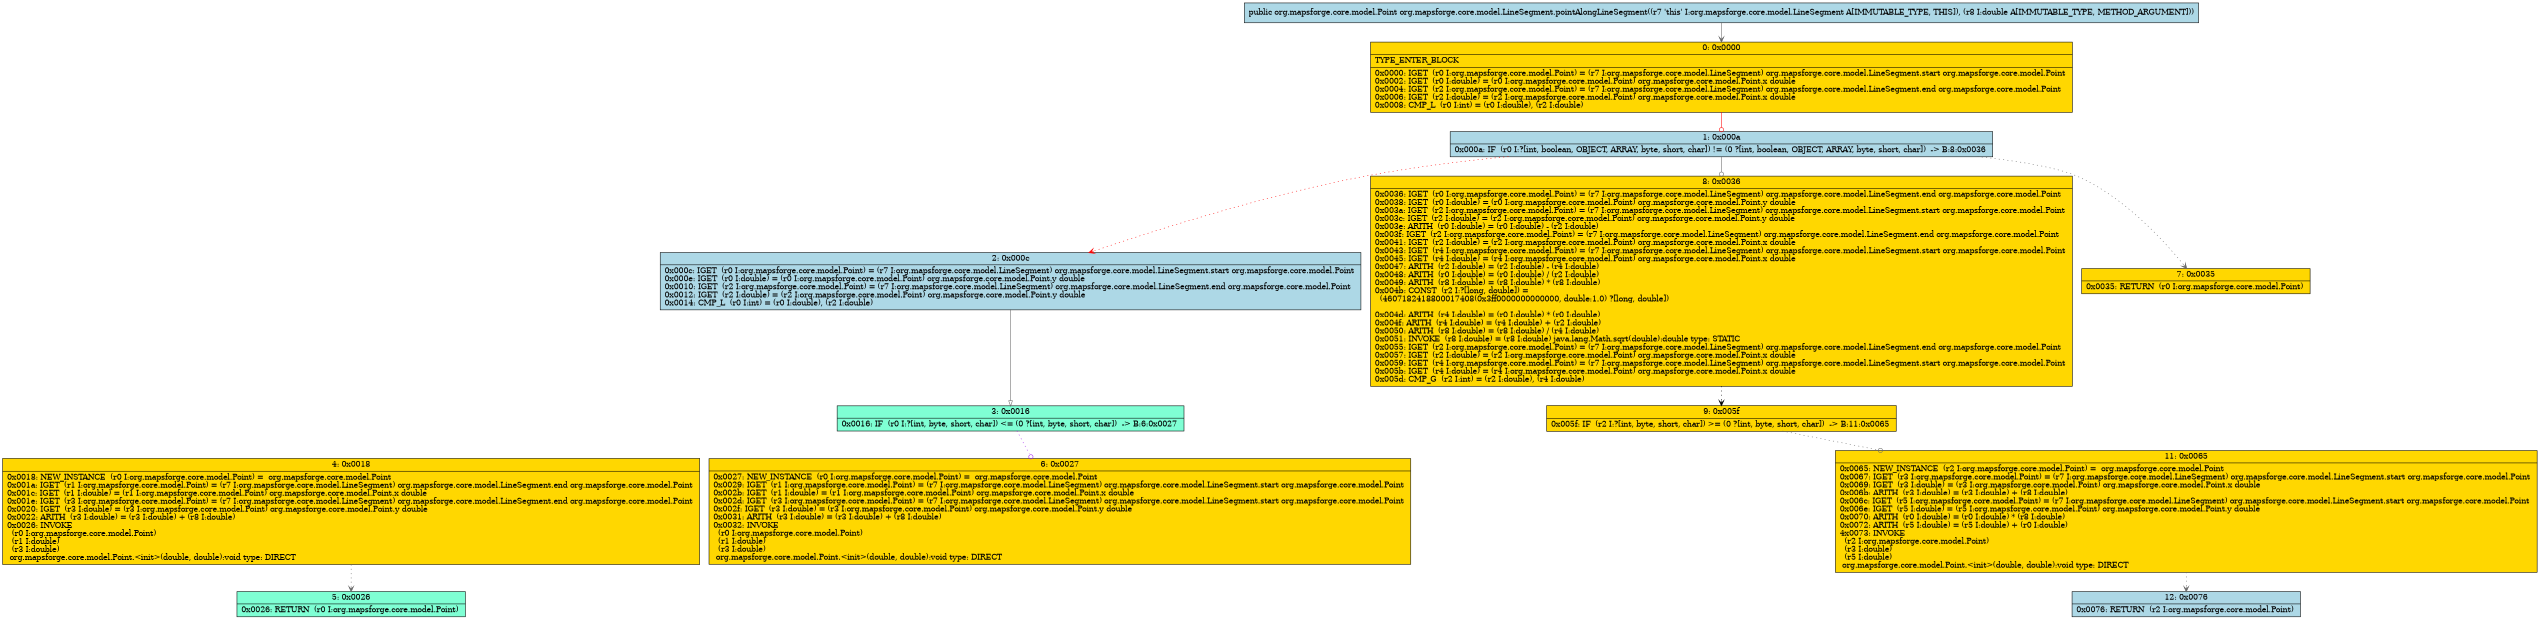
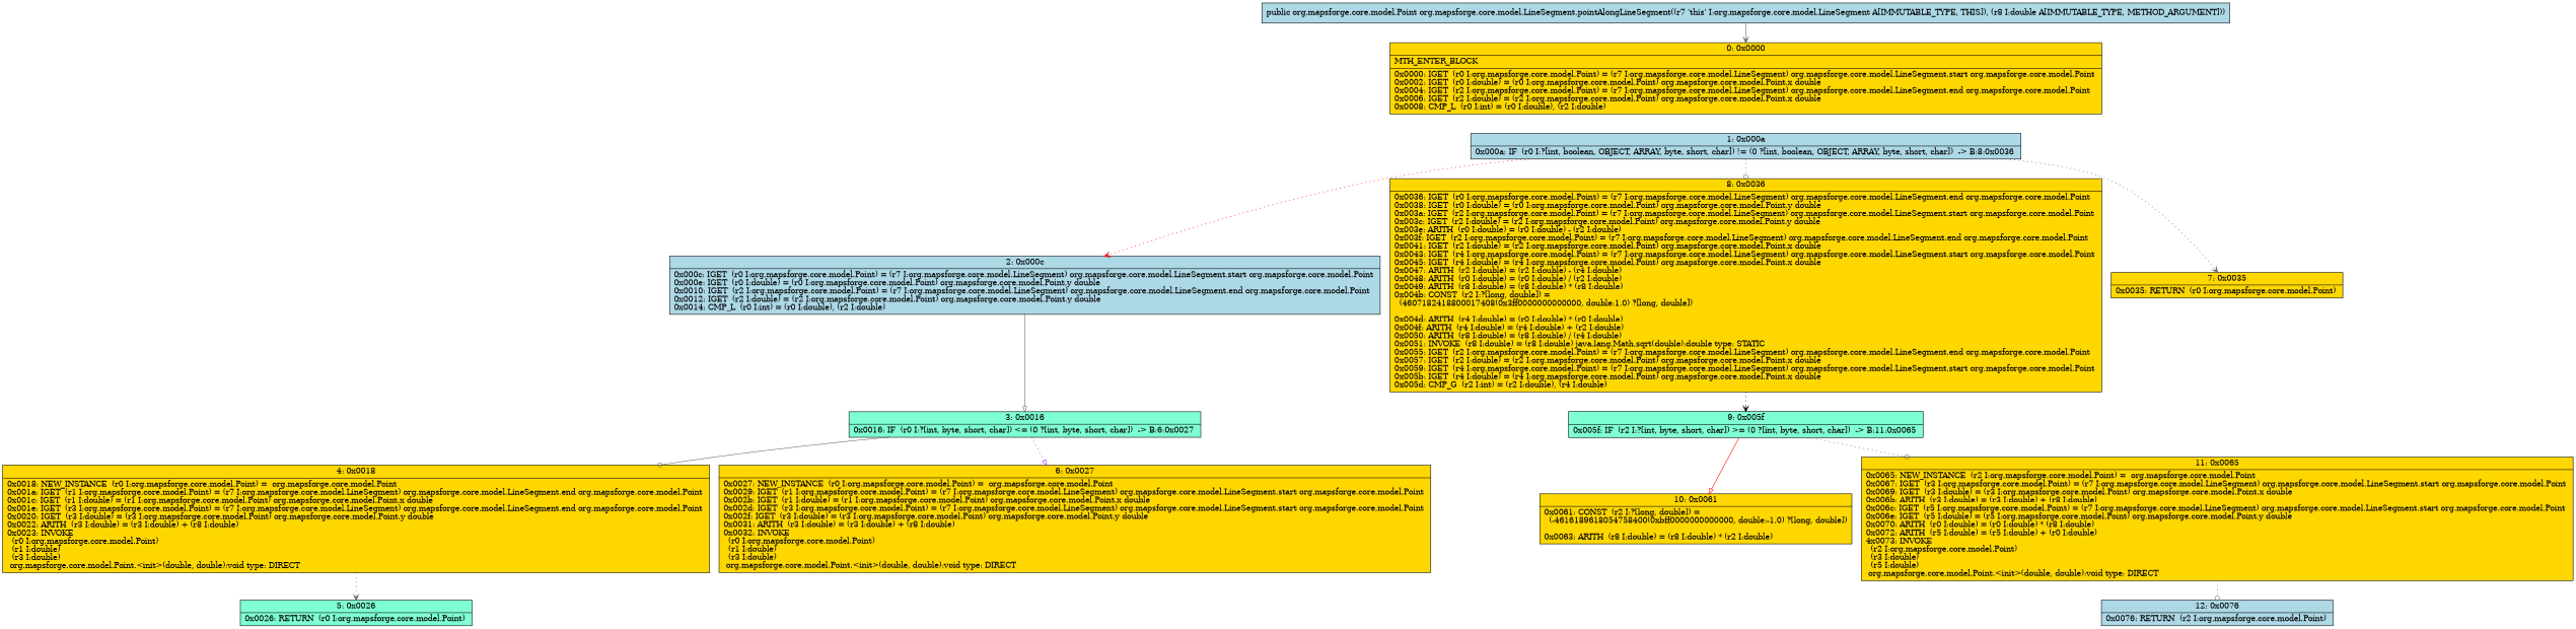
  digraph {
    node [fillcolor=gold shape=record style=filled]
    edge [arrowhead=odot color=gray40 style=dotted]
-   n1 [label="{0\:\ 0x0000|TYPE_ENTER_BLOCK\l|0x0000: IGET  (r0 I:org.mapsforge.core.model.Point) = (r7 I:org.mapsforge.core.model.LineSegment) org.mapsforge.core.model.LineSegment.start org.mapsforge.core.model.Point \l0x0002: IGET  (r0 I:double) = (r0 I:org.mapsforge.core.model.Point) org.mapsforge.core.model.Point.x double \l0x0004: IGET  (r2 I:org.mapsforge.core.model.Point) = (r7 I:org.mapsforge.core.model.LineSegment) org.mapsforge.core.model.LineSegment.end org.mapsforge.core.model.Point \l0x0006: IGET  (r2 I:double) = (r2 I:org.mapsforge.core.model.Point) org.mapsforge.core.model.Point.x double \l0x0008: CMP_L  (r0 I:int) = (r0 I:double), (r2 I:double) \l}"]
+   n1 [label="{0\:\ 0x0000|MTH_ENTER_BLOCK\l|0x0000: IGET  (r0 I:org.mapsforge.core.model.Point) = (r7 I:org.mapsforge.core.model.LineSegment) org.mapsforge.core.model.LineSegment.start org.mapsforge.core.model.Point \l0x0002: IGET  (r0 I:double) = (r0 I:org.mapsforge.core.model.Point) org.mapsforge.core.model.Point.x double \l0x0004: IGET  (r2 I:org.mapsforge.core.model.Point) = (r7 I:org.mapsforge.core.model.LineSegment) org.mapsforge.core.model.LineSegment.end org.mapsforge.core.model.Point \l0x0006: IGET  (r2 I:double) = (r2 I:org.mapsforge.core.model.Point) org.mapsforge.core.model.Point.x double \l0x0008: CMP_L  (r0 I:int) = (r0 I:double), (r2 I:double) \l}"]
    n2 [fillcolor=lightblue label="{1\:\ 0x000a|0x000a: IF  (r0 I:?[int, boolean, OBJECT, ARRAY, byte, short, char]) != (0 ?[int, boolean, OBJECT, ARRAY, byte, short, char])  \-\> B:8:0x0036 \l}"]
    n3 [fillcolor=lightblue label="{2\:\ 0x000c|0x000c: IGET  (r0 I:org.mapsforge.core.model.Point) = (r7 I:org.mapsforge.core.model.LineSegment) org.mapsforge.core.model.LineSegment.start org.mapsforge.core.model.Point \l0x000e: IGET  (r0 I:double) = (r0 I:org.mapsforge.core.model.Point) org.mapsforge.core.model.Point.y double \l0x0010: IGET  (r2 I:org.mapsforge.core.model.Point) = (r7 I:org.mapsforge.core.model.LineSegment) org.mapsforge.core.model.LineSegment.end org.mapsforge.core.model.Point \l0x0012: IGET  (r2 I:double) = (r2 I:org.mapsforge.core.model.Point) org.mapsforge.core.model.Point.y double \l0x0014: CMP_L  (r0 I:int) = (r0 I:double), (r2 I:double) \l}"]
    n4 [label="{8\:\ 0x0036|0x0036: IGET  (r0 I:org.mapsforge.core.model.Point) = (r7 I:org.mapsforge.core.model.LineSegment) org.mapsforge.core.model.LineSegment.end org.mapsforge.core.model.Point \l0x0038: IGET  (r0 I:double) = (r0 I:org.mapsforge.core.model.Point) org.mapsforge.core.model.Point.y double \l0x003a: IGET  (r2 I:org.mapsforge.core.model.Point) = (r7 I:org.mapsforge.core.model.LineSegment) org.mapsforge.core.model.LineSegment.start org.mapsforge.core.model.Point \l0x003c: IGET  (r2 I:double) = (r2 I:org.mapsforge.core.model.Point) org.mapsforge.core.model.Point.y double \l0x003e: ARITH  (r0 I:double) = (r0 I:double) \- (r2 I:double) \l0x003f: IGET  (r2 I:org.mapsforge.core.model.Point) = (r7 I:org.mapsforge.core.model.LineSegment) org.mapsforge.core.model.LineSegment.end org.mapsforge.core.model.Point \l0x0041: IGET  (r2 I:double) = (r2 I:org.mapsforge.core.model.Point) org.mapsforge.core.model.Point.x double \l0x0043: IGET  (r4 I:org.mapsforge.core.model.Point) = (r7 I:org.mapsforge.core.model.LineSegment) org.mapsforge.core.model.LineSegment.start org.mapsforge.core.model.Point \l0x0045: IGET  (r4 I:double) = (r4 I:org.mapsforge.core.model.Point) org.mapsforge.core.model.Point.x double \l0x0047: ARITH  (r2 I:double) = (r2 I:double) \- (r4 I:double) \l0x0048: ARITH  (r0 I:double) = (r0 I:double) \/ (r2 I:double) \l0x0049: ARITH  (r8 I:double) = (r8 I:double) * (r8 I:double) \l0x004b: CONST  (r2 I:?[long, double]) = \l  (4607182418800017408(0x3ff0000000000000, double:1.0) ?[long, double])\l \l0x004d: ARITH  (r4 I:double) = (r0 I:double) * (r0 I:double) \l0x004f: ARITH  (r4 I:double) = (r4 I:double) + (r2 I:double) \l0x0050: ARITH  (r8 I:double) = (r8 I:double) \/ (r4 I:double) \l0x0051: INVOKE  (r8 I:double) = (r8 I:double) java.lang.Math.sqrt(double):double type: STATIC \l0x0055: IGET  (r2 I:org.mapsforge.core.model.Point) = (r7 I:org.mapsforge.core.model.LineSegment) org.mapsforge.core.model.LineSegment.end org.mapsforge.core.model.Point \l0x0057: IGET  (r2 I:double) = (r2 I:org.mapsforge.core.model.Point) org.mapsforge.core.model.Point.x double \l0x0059: IGET  (r4 I:org.mapsforge.core.model.Point) = (r7 I:org.mapsforge.core.model.LineSegment) org.mapsforge.core.model.LineSegment.start org.mapsforge.core.model.Point \l0x005b: IGET  (r4 I:double) = (r4 I:org.mapsforge.core.model.Point) org.mapsforge.core.model.Point.x double \l0x005d: CMP_G  (r2 I:int) = (r2 I:double), (r4 I:double) \l}"]
    n5 [label="{7\:\ 0x0035|0x0035: RETURN  (r0 I:org.mapsforge.core.model.Point) \l}"]
    n6 [fillcolor=aquamarine label="{3\:\ 0x0016|0x0016: IF  (r0 I:?[int, byte, short, char]) \<= (0 ?[int, byte, short, char])  \-\> B:6:0x0027 \l}"]
-   n7 [label="{9\:\ 0x005f|0x005f: IF  (r2 I:?[int, byte, short, char]) \>= (0 ?[int, byte, short, char])  \-\> B:11:0x0065 \l}"]
-   n8 [label="{4\:\ 0x0018|0x0018: NEW_INSTANCE  (r0 I:org.mapsforge.core.model.Point) =  org.mapsforge.core.model.Point \l0x001a: IGET  (r1 I:org.mapsforge.core.model.Point) = (r7 I:org.mapsforge.core.model.LineSegment) org.mapsforge.core.model.LineSegment.end org.mapsforge.core.model.Point \l0x001c: IGET  (r1 I:double) = (r1 I:org.mapsforge.core.model.Point) org.mapsforge.core.model.Point.x double \l0x001e: IGET  (r3 I:org.mapsforge.core.model.Point) = (r7 I:org.mapsforge.core.model.LineSegment) org.mapsforge.core.model.LineSegment.end org.mapsforge.core.model.Point \l0x0020: IGET  (r3 I:double) = (r3 I:org.mapsforge.core.model.Point) org.mapsforge.core.model.Point.y double \l0x0022: ARITH  (r3 I:double) = (r3 I:double) + (r8 I:double) \l0x0026: INVOKE  \l  (r0 I:org.mapsforge.core.model.Point)\l  (r1 I:double)\l  (r3 I:double)\l org.mapsforge.core.model.Point.\<init\>(double, double):void type: DIRECT \l}"]
+   n7 [fillcolor=aquamarine label="{9\:\ 0x005f|0x005f: IF  (r2 I:?[int, byte, short, char]) \>= (0 ?[int, byte, short, char])  \-\> B:11:0x0065 \l}"]
+   n8 [label="{4\:\ 0x0018|0x0018: NEW_INSTANCE  (r0 I:org.mapsforge.core.model.Point) =  org.mapsforge.core.model.Point \l0x001a: IGET  (r1 I:org.mapsforge.core.model.Point) = (r7 I:org.mapsforge.core.model.LineSegment) org.mapsforge.core.model.LineSegment.end org.mapsforge.core.model.Point \l0x001c: IGET  (r1 I:double) = (r1 I:org.mapsforge.core.model.Point) org.mapsforge.core.model.Point.x double \l0x001e: IGET  (r3 I:org.mapsforge.core.model.Point) = (r7 I:org.mapsforge.core.model.LineSegment) org.mapsforge.core.model.LineSegment.end org.mapsforge.core.model.Point \l0x0020: IGET  (r3 I:double) = (r3 I:org.mapsforge.core.model.Point) org.mapsforge.core.model.Point.y double \l0x0022: ARITH  (r3 I:double) = (r3 I:double) + (r8 I:double) \l0x0023: INVOKE  \l  (r0 I:org.mapsforge.core.model.Point)\l  (r1 I:double)\l  (r3 I:double)\l org.mapsforge.core.model.Point.\<init\>(double, double):void type: DIRECT \l}"]
    n9 [label="{6\:\ 0x0027|0x0027: NEW_INSTANCE  (r0 I:org.mapsforge.core.model.Point) =  org.mapsforge.core.model.Point \l0x0029: IGET  (r1 I:org.mapsforge.core.model.Point) = (r7 I:org.mapsforge.core.model.LineSegment) org.mapsforge.core.model.LineSegment.start org.mapsforge.core.model.Point \l0x002b: IGET  (r1 I:double) = (r1 I:org.mapsforge.core.model.Point) org.mapsforge.core.model.Point.x double \l0x002d: IGET  (r3 I:org.mapsforge.core.model.Point) = (r7 I:org.mapsforge.core.model.LineSegment) org.mapsforge.core.model.LineSegment.start org.mapsforge.core.model.Point \l0x002f: IGET  (r3 I:double) = (r3 I:org.mapsforge.core.model.Point) org.mapsforge.core.model.Point.y double \l0x0031: ARITH  (r3 I:double) = (r3 I:double) + (r8 I:double) \l0x0032: INVOKE  \l  (r0 I:org.mapsforge.core.model.Point)\l  (r1 I:double)\l  (r3 I:double)\l org.mapsforge.core.model.Point.\<init\>(double, double):void type: DIRECT \l}"]
    n10 [fillcolor=aquamarine label="{5\:\ 0x0026|0x0026: RETURN  (r0 I:org.mapsforge.core.model.Point) \l}"]
+   n11 [label="{10\:\ 0x0061|0x0061: CONST  (r2 I:?[long, double]) = \l  (\-4616189618054758400(0xbff0000000000000, double:\-1.0) ?[long, double])\l \l0x0063: ARITH  (r8 I:double) = (r8 I:double) * (r2 I:double) \l}"]
    n12 [label="{11\:\ 0x0065|0x0065: NEW_INSTANCE  (r2 I:org.mapsforge.core.model.Point) =  org.mapsforge.core.model.Point \l0x0067: IGET  (r3 I:org.mapsforge.core.model.Point) = (r7 I:org.mapsforge.core.model.LineSegment) org.mapsforge.core.model.LineSegment.start org.mapsforge.core.model.Point \l0x0069: IGET  (r3 I:double) = (r3 I:org.mapsforge.core.model.Point) org.mapsforge.core.model.Point.x double \l0x006b: ARITH  (r3 I:double) = (r3 I:double) + (r8 I:double) \l0x006c: IGET  (r5 I:org.mapsforge.core.model.Point) = (r7 I:org.mapsforge.core.model.LineSegment) org.mapsforge.core.model.LineSegment.start org.mapsforge.core.model.Point \l0x006e: IGET  (r5 I:double) = (r5 I:org.mapsforge.core.model.Point) org.mapsforge.core.model.Point.y double \l0x0070: ARITH  (r0 I:double) = (r0 I:double) * (r8 I:double) \l0x0072: ARITH  (r5 I:double) = (r5 I:double) + (r0 I:double) \l4x0073: INVOKE  \l  (r2 I:org.mapsforge.core.model.Point)\l  (r3 I:double)\l  (r5 I:double)\l org.mapsforge.core.model.Point.\<init\>(double, double):void type: DIRECT \l}"]
    n13 [fillcolor=lightblue label="{12\:\ 0x0076|0x0076: RETURN  (r2 I:org.mapsforge.core.model.Point) \l}"]
    n14 [fillcolor=lightblue label="{public org.mapsforge.core.model.Point org.mapsforge.core.model.LineSegment.pointAlongLineSegment((r7 'this' I:org.mapsforge.core.model.LineSegment A[IMMUTABLE_TYPE, THIS]), (r8 I:double A[IMMUTABLE_TYPE, METHOD_ARGUMENT])) }"]
-   n1 -> n2 [color=red style=solid]
    n2 -> n3 [arrowhead=vee color=red]
-   n2 -> n4 [style=solid]
+   n2 -> n4
    n2 -> n5 [arrowhead=vee]
    n3 -> n6 [arrowhead=onormal style=solid]
    n4 -> n7 [arrowhead=vee color=black]
-   n6 -> n9 [color=purple]
+   n6 -> n8 [style=solid]
+   n6 -> n9 [arrowhead=onormal color=purple]
+   n7 -> n11 [arrowhead=onormal color=red style=solid]
    n7 -> n12
    n8 -> n10 [arrowhead=vee]
-   n12 -> n13 [arrowhead=vee]
+   n12 -> n13
    n14 -> n1 [arrowhead=vee style=solid]
  }
